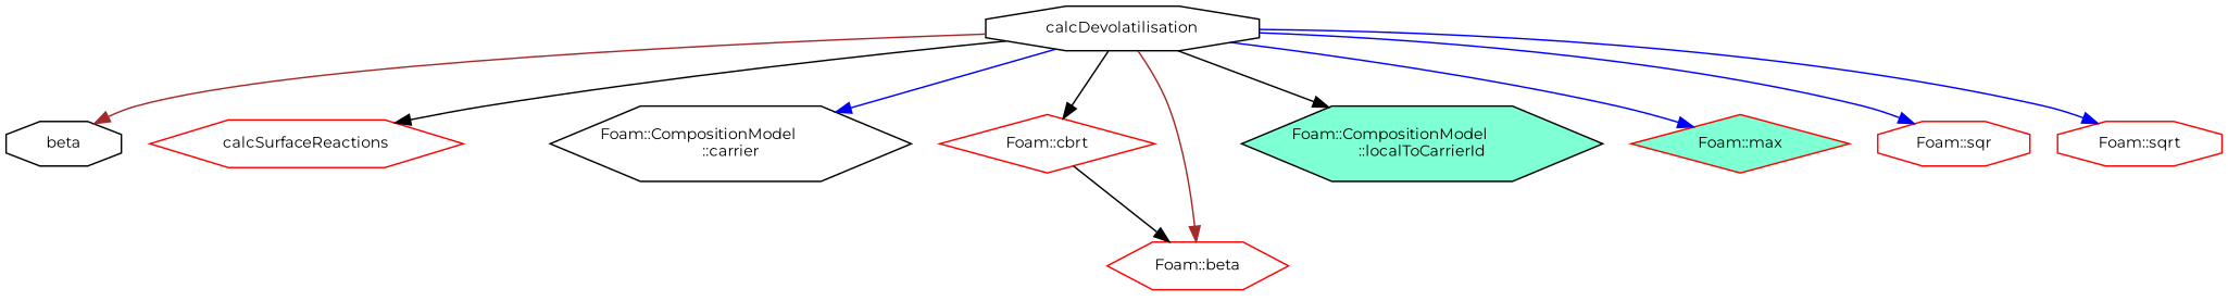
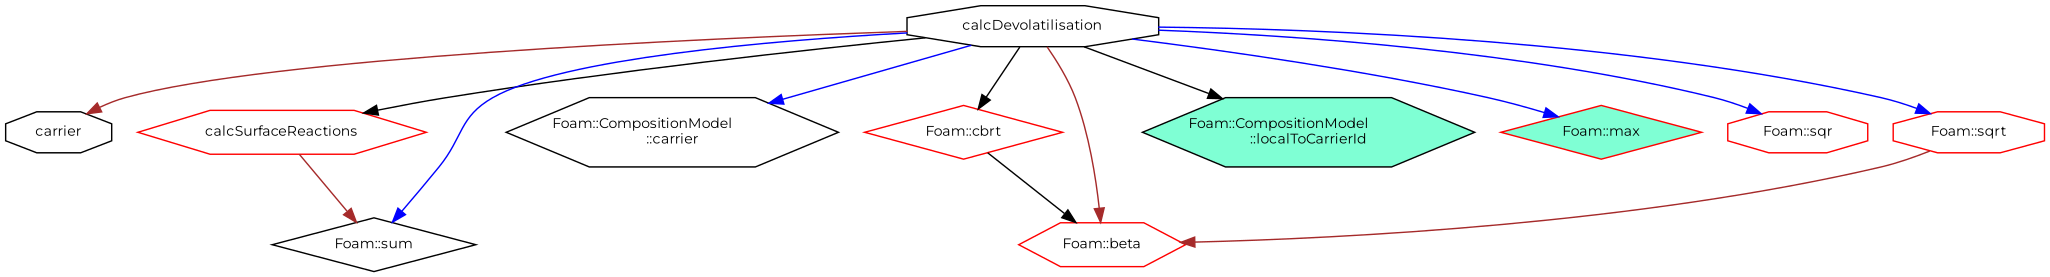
  digraph {
    fontname=Montserrat
    rankdir=TB
    node [color=red fillcolor=white fontname=Montserrat fontsize=10 shape=octagon style=filled]
    edge [color=blue fontname=Montserrat fontsize=10 labelfontname=Helvetica labelfontsize=10 style=solid]
    n1 [color=black fontcolor=black height=0.2 label=calcDevolatilisation width=0.4]
-   n2 [color=black height=0.2 label=beta width=0.4]
+   n2 [color=black height=0.2 label=carrier width=0.4]
    n3 [height=0.2 label=calcSurfaceReactions shape=hexagon width=0.4]
+   n4 [color=black height=0.2 label="Foam::sum" shape=diamond width=0.4]
    n5 [color=black height=0.2 label="Foam::CompositionModel\l::carrier" shape=hexagon width=0.4]
    n6 [height=0.2 label="Foam::cbrt" shape=diamond width=0.4]
    n7 [height=0.2 label="Foam::beta" shape=hexagon width=0.4]
    n8 [color=black fillcolor=aquamarine height=0.2 label="Foam::CompositionModel\l::localToCarrierId" shape=hexagon width=0.4]
    n9 [fillcolor=aquamarine height=0.2 label="Foam::max" shape=diamond width=0.4]
    n10 [height=0.2 label="Foam::sqr" width=0.4]
    n11 [height=0.2 label="Foam::sqrt" width=0.4]
    n1 -> n2 [color=brown]
    n1 -> n3 [color=black]
+   n1 -> n4
    n1 -> n5
    n1 -> n6 [color=black]
    n1 -> n7 [color=brown]
    n1 -> n8 [color=black]
    n1 -> n9
    n1 -> n10
    n1 -> n11
+   n3 -> n4 [color=brown]
    n6 -> n7 [color=black]
+   n11 -> n7 [color=brown]
  }
